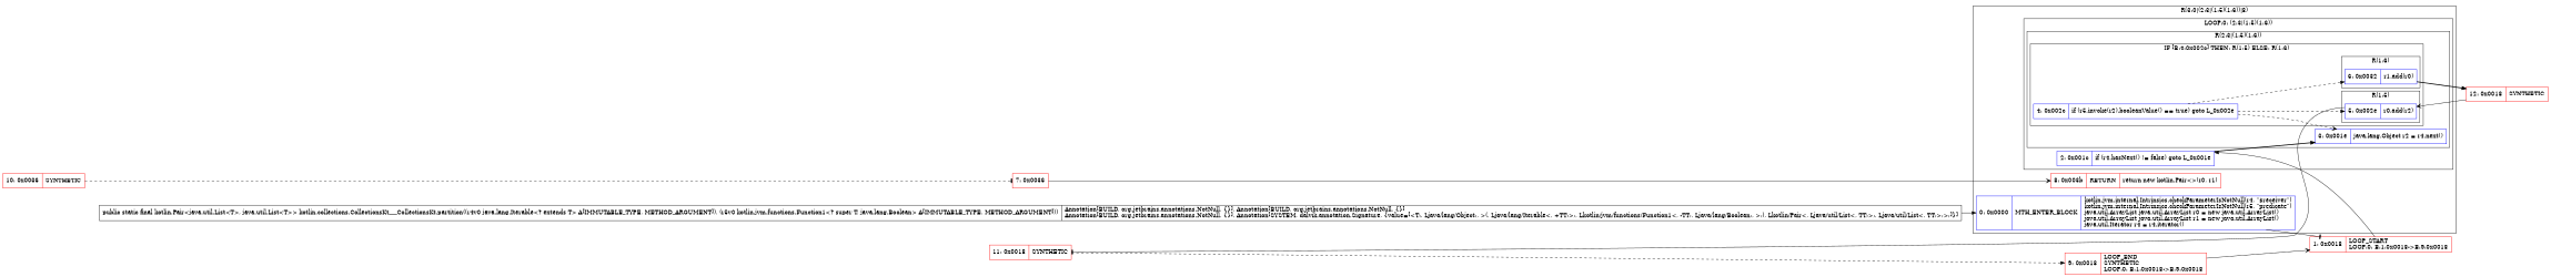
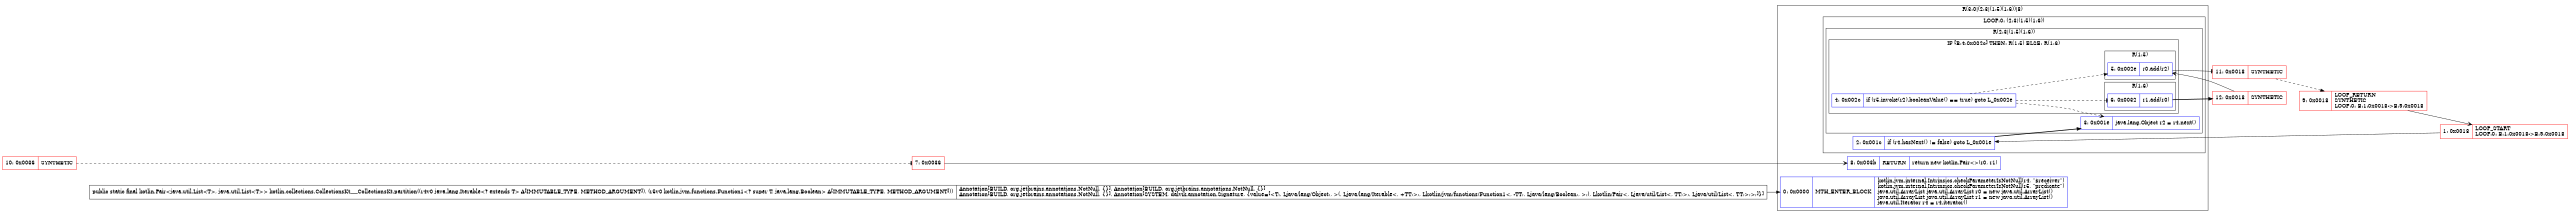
  digraph {
    rankdir=LR
    node [color=blue shape=record]
    edge [arrowhead=normal style=solid]
    n1 [label="{5\:\ 0x002e|r0.add(r2)\l}"]
    n2 [label="{6\:\ 0x0032|r1.add(r0)\l}"]
    n3 [label="{4\:\ 0x002c|if (r5.invoke(r2).booleanValue() == true) goto L_0x002e\l}"]
    n4 [label="{3\:\ 0x001e|java.lang.Object r2 = r4.next()\l}"]
    n5 [label="{2\:\ 0x001c|if (r4.hasNext() != false) goto L_0x001e\l}"]
    n6 [label="{0\:\ 0x0000|MTH_ENTER_BLOCK\l|kotlin.jvm.internal.Intrinsics.checkParameterIsNotNull(r4, \"$receiver\")\lkotlin.jvm.internal.Intrinsics.checkParameterIsNotNull(r5, \"predicate\")\ljava.util.ArrayList java.util.ArrayList r0 = new java.util.ArrayList()\ljava.util.ArrayList java.util.ArrayList r1 = new java.util.ArrayList()\ljava.util.Iterator r4 = r4.iterator()\l}"]
-   n7 [color=red label="{8\:\ 0x003b|RETURN\l|return new kotlin.Pair\<\>(r0, r1)\l}"]
+   n7 [label="{8\:\ 0x003b|RETURN\l|return new kotlin.Pair\<\>(r0, r1)\l}"]
    n8 [color=red label="{11\:\ 0x0018|SYNTHETIC\l}"]
    n9 [color=red label="{12\:\ 0x0018|SYNTHETIC\l}"]
    n10 [color=red label="{1\:\ 0x0018|LOOP_START\lLOOP:0: B:1:0x0018\-\>B:9:0x0018\l}"]
    n11 [color=red label="{10\:\ 0x0036|SYNTHETIC\l}"]
    n12 [color=red label="{7\:\ 0x0036}"]
-   n13 [color=red label="{9\:\ 0x0018|LOOP_END\lSYNTHETIC\lLOOP:0: B:1:0x0018\-\>B:9:0x0018\l}"]
+   n13 [color=red label="{9\:\ 0x0018|LOOP_RETURN\lSYNTHETIC\lLOOP:0: B:1:0x0018\-\>B:9:0x0018\l}"]
    n14 [label="{public static final kotlin.Pair\<java.util.List\<T\>, java.util.List\<T\>\> kotlin.collections.CollectionsKt___CollectionsKt.partition((r4v0 java.lang.Iterable\<? extends T\> A[IMMUTABLE_TYPE, METHOD_ARGUMENT]), (r5v0 kotlin.jvm.functions.Function1\<? super T, java.lang.Boolean\> A[IMMUTABLE_TYPE, METHOD_ARGUMENT]))  | Annotation[BUILD, org.jetbrains.annotations.NotNull, \{\}], Annotation[BUILD, org.jetbrains.annotations.NotNull, \{\}]\lAnnotation[BUILD, org.jetbrains.annotations.NotNull, \{\}], Annotation[SYSTEM, dalvik.annotation.Signature, \{value=[\<T:, Ljava\/lang\/Object;, \>(, Ljava\/lang\/Iterable\<, +TT;\>;, Lkotlin\/jvm\/functions\/Function1\<, \-TT;, Ljava\/lang\/Boolean;, \>;), Lkotlin\/Pair\<, Ljava\/util\/List\<, TT;\>;, Ljava\/util\/List\<, TT;\>;\>;]\}]\l}" color=""]
    subgraph cluster_1 {
      label="R(3:0|(2:3|(1:5)(1:6))|8)"
      n6
      n7
      subgraph cluster_2 {
        label="LOOP:0: (2:3|(1:5)(1:6))"
        n5
        subgraph cluster_3 {
          label="R(2:3|(1:5)(1:6))"
          n4
          subgraph cluster_4 {
            label="IF [B:4:0x002c] THEN: R(1:5) ELSE: R(1:6)"
            n3
            subgraph cluster_5 {
              label="R(1:5)"
              n1
            }
            subgraph cluster_6 {
              label="R(1:6)"
              n2
            }
          }
        }
      }
    }
    n1 -> n8 [arrowhead=tee]
    n2 -> n9 [style=bold]
    n3 -> n1 [style=dashed]
-   n3 -> n2 [style=dashed]
+   n3 -> n2 [arrowhead=tee style=dashed]
    n3 -> n4 [arrowhead=vee style=dashed]
    n5 -> n4 [style=bold]
-   n6 -> n10 [arrowhead=tee]
    n8 -> n13 [style=dashed]
    n9 -> n1 [arrowhead=vee]
    n10 -> n5
    n11 -> n12 [arrowhead=tee style=dashed]
    n12 -> n7 [arrowhead=vee]
    n13 -> n10 [arrowhead=vee]
    n14 -> n6
  }
